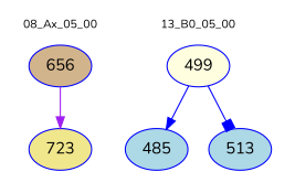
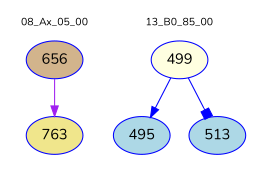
  digraph {
    fontname=Nunito
    node [color=blue fillcolor=lightblue fontname=Nunito style=filled]
    edge [arrowhead=normal color=blue fontname=Nunito]
    n1 [fillcolor=tan label=656]
-   n2 [fillcolor=khaki label=723]
+   n2 [fillcolor=khaki label=763]
    n3 [fillcolor=lightyellow label=499]
-   n4 [label=485]
+   n4 [label=495]
    n5 [label=513]
    subgraph cluster_1 {
      color=white
      fontsize=10
      label="08_Ax_05_00"
      n1
      n2
    }
    subgraph cluster_2 {
      color=white
      fontsize=10
-     label="13_B0_05_00"
+     label="13_B0_85_00"
      n3
      n4
      n5
    }
    n1 -> n2 [color=purple]
    n3 -> n4
    n3 -> n5 [arrowhead=box]
  }
